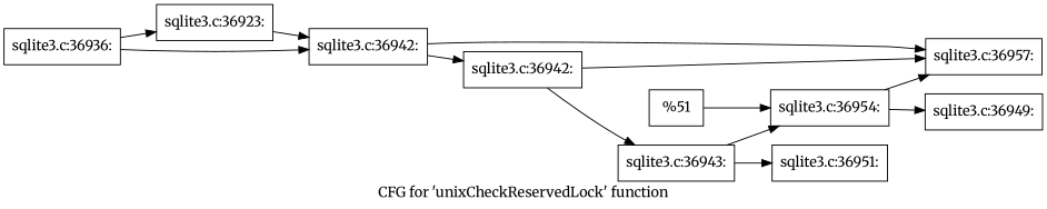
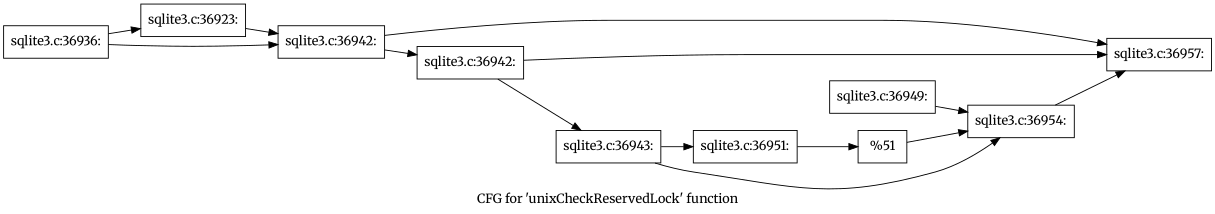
  digraph {
    fontname=Merriweather
    label="CFG for 'unixCheckReservedLock' function"
    rankdir=LR
    node [fontname=Merriweather shape=record]
    edge [fontname=Merriweather]
    n1 [label="{sqlite3.c:36923:}"]
    n2 [label="{sqlite3.c:36942:}"]
    n3 [label="{sqlite3.c:36936:}"]
    n4 [label="{sqlite3.c:36957:}"]
    n5 [label="{sqlite3.c:36942:}"]
    n6 [label="{sqlite3.c:36943:}"]
    n7 [label="{sqlite3.c:36951:}"]
    n8 [label="{sqlite3.c:36954:}"]
    n9 [label="{sqlite3.c:36949:}"]
    n10 [label="{%51}"]
    n1 -> n2
    n2 -> n4
    n2 -> n5
    n3 -> n1
    n3 -> n2
    n5 -> n4
    n5 -> n6
    n6 -> n7
    n6 -> n8
+   n7 -> n10
    n8 -> n4
-   n8 -> n9
+   n9 -> n8
    n10 -> n8
  }
